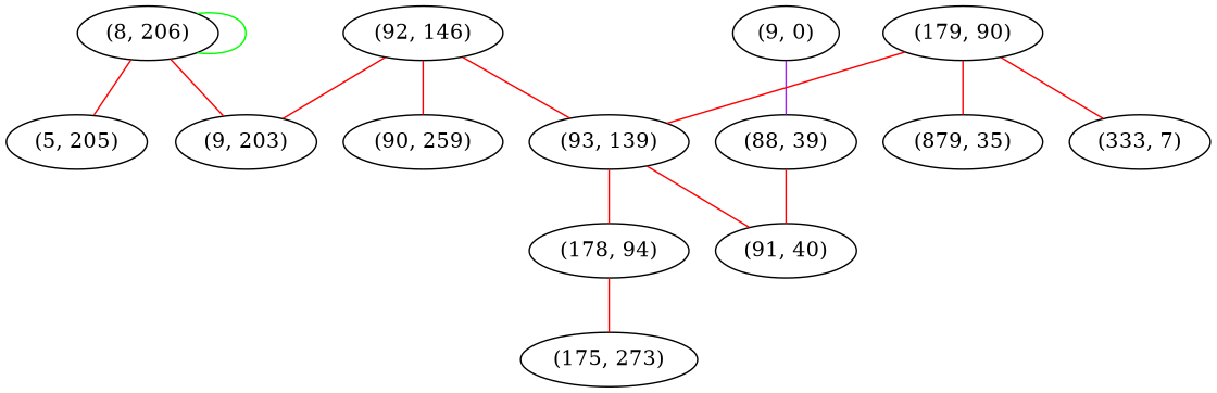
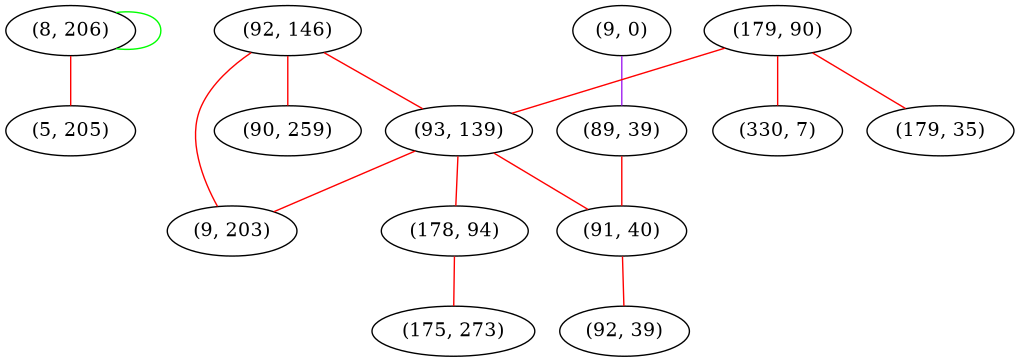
  graph {
    edge [color=red weight=1]
    "(8, 206)"
    "(5, 205)"
    "(9, 203)"
    n4 [label="(9, 0)"]
-   "(88, 39)"
+   "(88, 39)" [label="(89, 39)"]
    "(91, 40)"
+   "(92, 39)"
    "(92, 146)"
    "(90, 259)"
    "(93, 139)"
    "(178, 94)"
    "(179, 90)"
-   "(333, 7)"
-   "(179, 35)" [label="(879, 35)"]
+   "(333, 7)" [label="(330, 7)"]
+   "(179, 35)"
    "(175, 273)"
    "(8, 206)" -- "(8, 206)" [color=green weight=2]
    "(8, 206)" -- "(5, 205)"
-   "(8, 206)" -- "(9, 203)"
+   "(93, 139)" -- "(9, 203)"
    n4 -- "(88, 39)" [color=purple weight=4]
    "(88, 39)" -- "(91, 40)"
+   "(91, 40)" -- "(92, 39)"
    "(92, 146)" -- "(9, 203)"
    "(92, 146)" -- "(90, 259)"
    "(92, 146)" -- "(93, 139)"
    "(93, 139)" -- "(91, 40)"
    "(93, 139)" -- "(178, 94)"
    "(178, 94)" -- "(175, 273)"
    "(179, 90)" -- "(93, 139)"
    "(179, 90)" -- "(333, 7)"
    "(179, 90)" -- "(179, 35)"
  }
